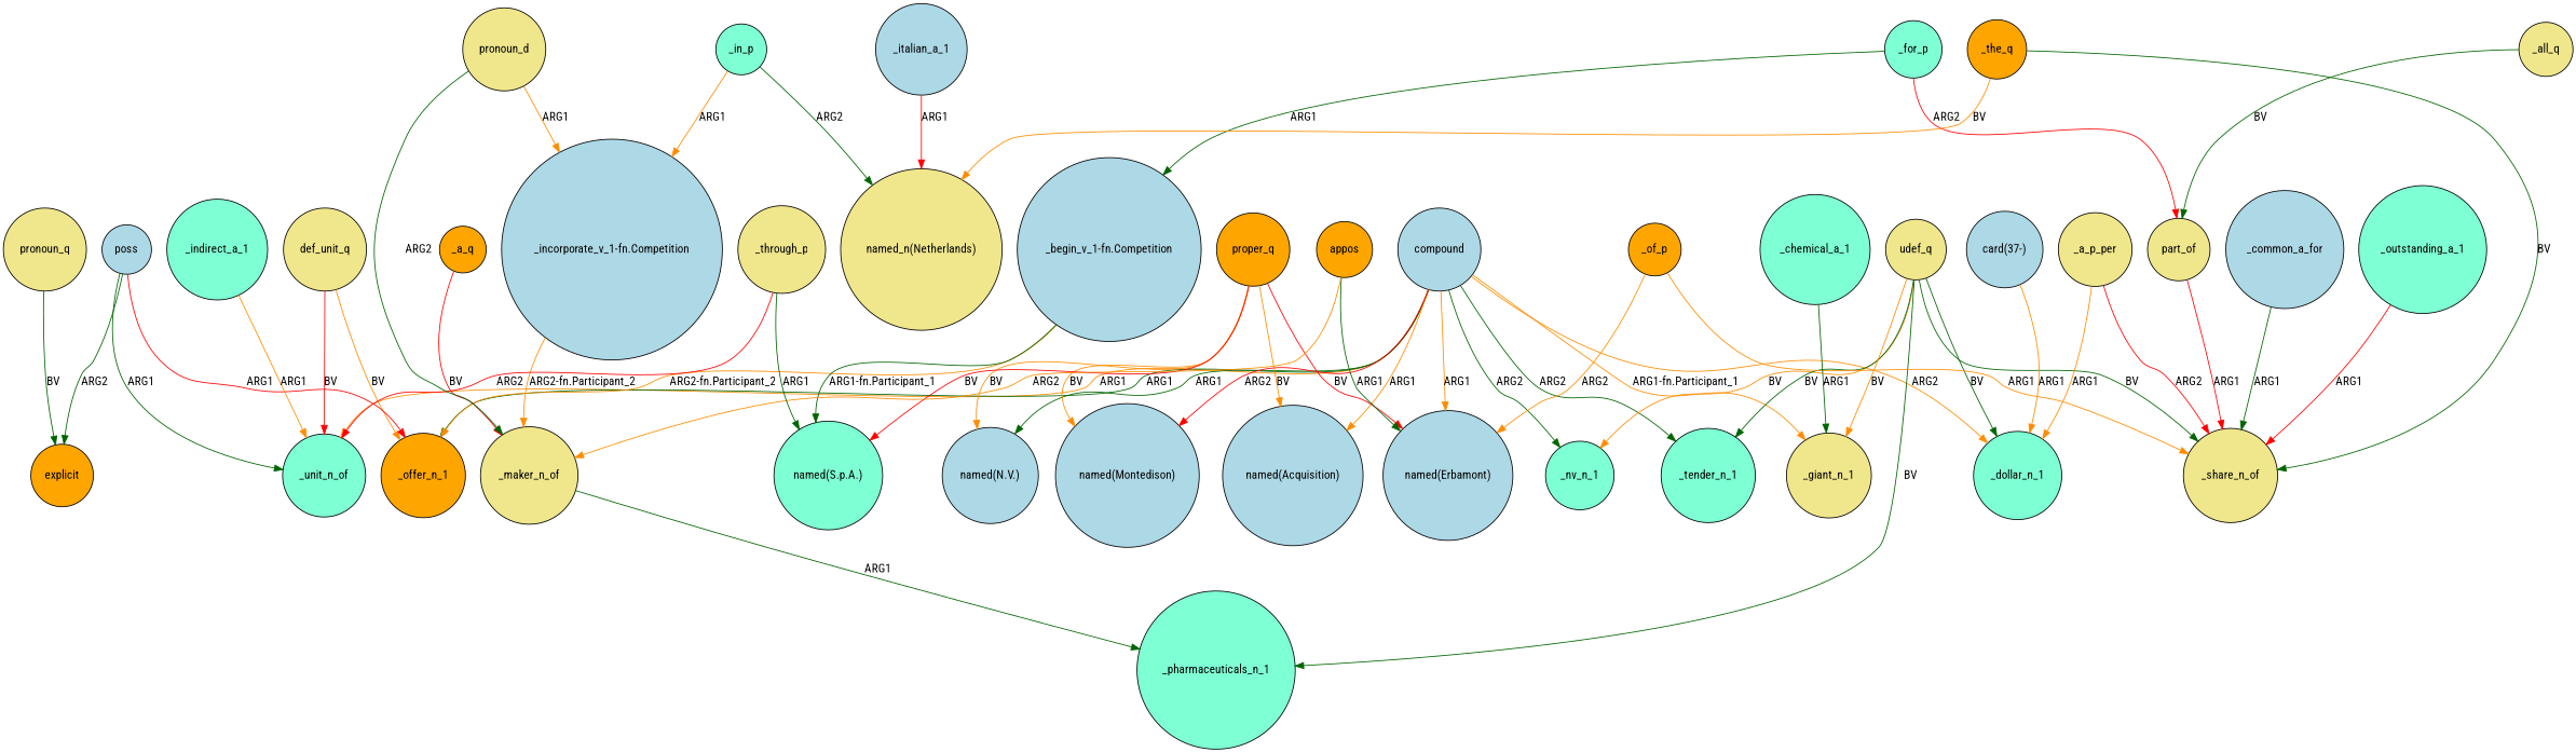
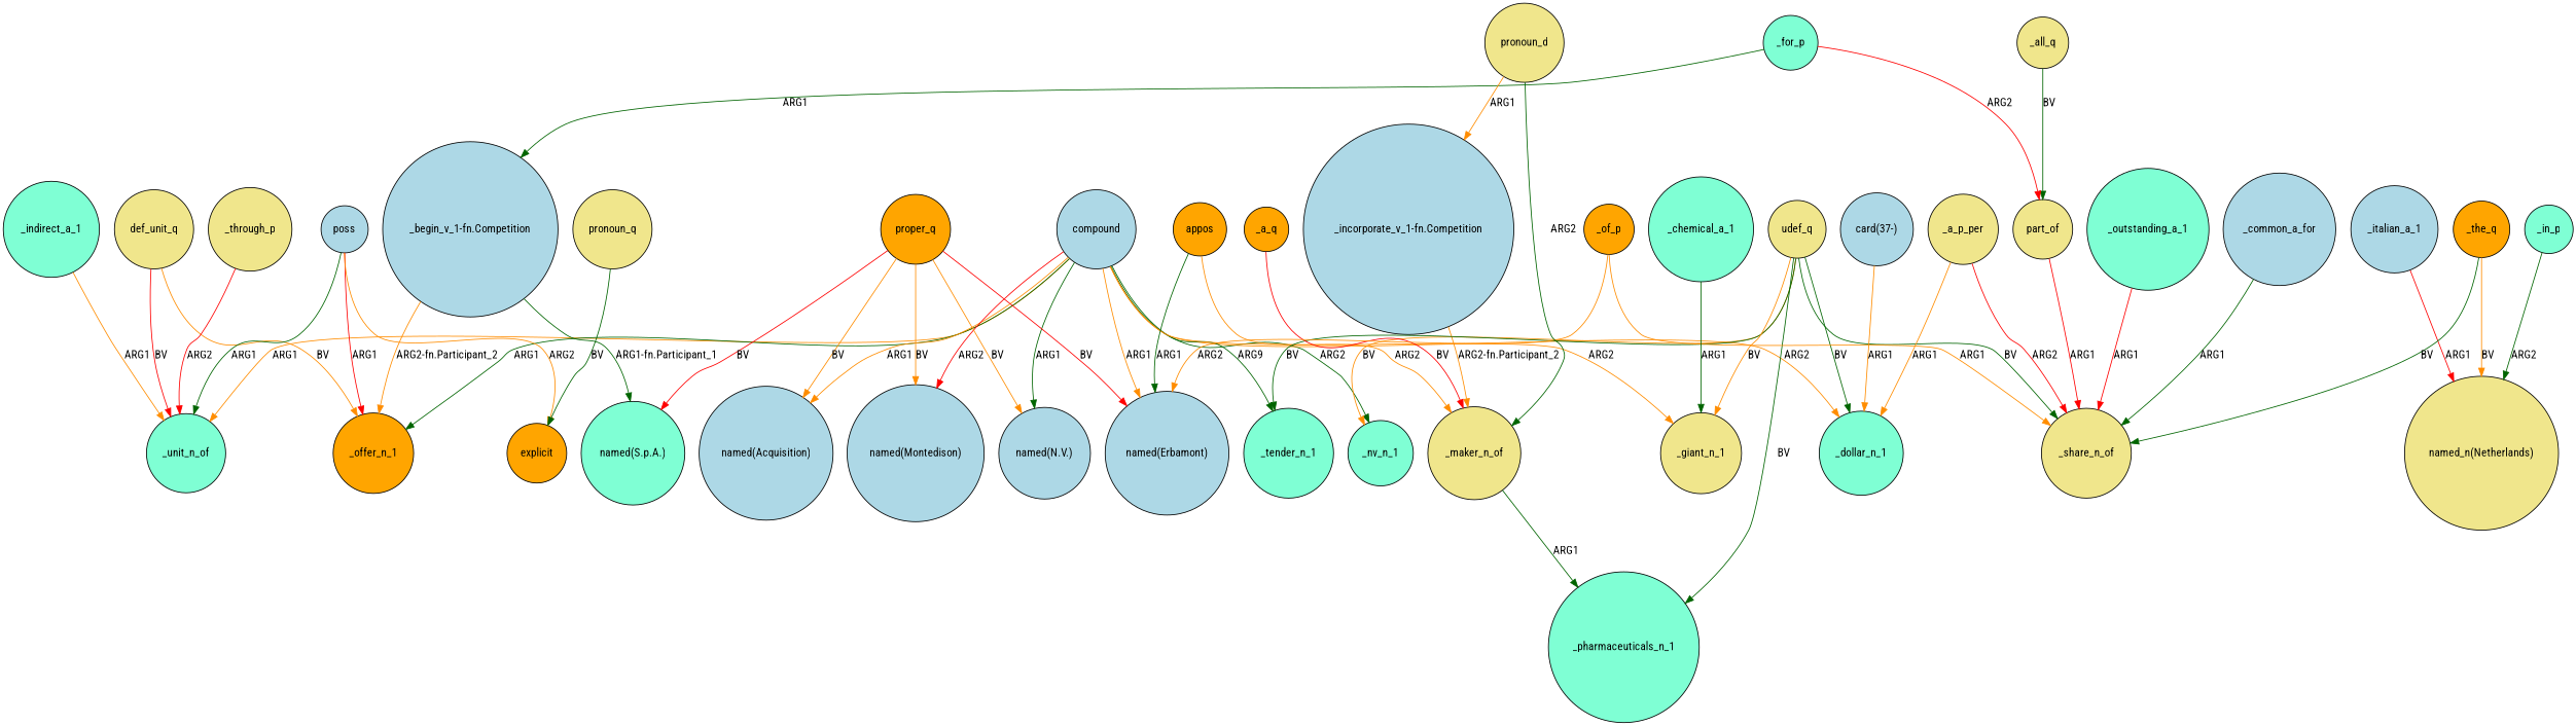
  digraph {
    fontname="Roboto Condensed"
    node [fillcolor=khaki fontname="Roboto Condensed" shape=circle style=filled]
    edge [color=darkorange fontname="Roboto Condensed"]
    n1 [label=def_unit_q]
    _unit_n_of [fillcolor=aquamarine]
    _offer_n_1 [fillcolor=orange]
    compound [fillcolor=lightblue]
    _nv_n_1 [fillcolor=aquamarine]
    "named(N.V.)" [fillcolor=lightblue]
    _dollar_n_1 [fillcolor=aquamarine]
    "named(Acquisition)" [fillcolor=lightblue]
    "named(Erbamont)" [fillcolor=lightblue]
    _tender_n_1 [fillcolor=aquamarine]
    _giant_n_1
    "named(Montedison)" [fillcolor=lightblue]
    "named(S.p.A.)" [fillcolor=aquamarine]
    _all_q
    part_of
    _share_n_of
    _for_p [fillcolor=aquamarine]
    "_begin_v_1-fn.Competition" [fillcolor=lightblue]
    proper_q [fillcolor=orange]
    appos [fillcolor=orange]
    _maker_n_of
    _pharmaceuticals_n_1 [fillcolor=aquamarine]
    poss [fillcolor=lightblue]
    n24 [fillcolor=orange label=explicit]
    _indirect_a_1 [fillcolor=aquamarine]
    "_incorporate_v_1-fn.Competition" [fillcolor=lightblue]
    udef_q
    _through_p
    _a_q [fillcolor=orange]
    _italian_a_1 [fillcolor=lightblue]
    "named_n(Netherlands)"
    _of_p [fillcolor=orange]
    _common_a_for [fillcolor=lightblue]
    _a_p_per
    "card(37-)" [fillcolor=lightblue]
    n36 [label=pronoun_d]
    _the_q [fillcolor=orange]
    _outstanding_a_1 [fillcolor=aquamarine]
    _in_p [fillcolor=aquamarine]
    _chemical_a_1 [fillcolor=aquamarine]
    pronoun_q
    n1 -> _unit_n_of [color=red label=BV]
    n1 -> _offer_n_1 [label=BV]
    compound -> _unit_n_of [label=ARG1]
    compound -> _offer_n_1 [color=darkgreen label=ARG1]
    compound -> _nv_n_1 [color=darkgreen label=ARG2]
    compound -> "named(N.V.)" [color=darkgreen label=ARG1]
    compound -> _dollar_n_1 [label=ARG2]
    compound -> "named(Acquisition)" [label=ARG1]
    compound -> "named(Erbamont)" [label=ARG1]
-   compound -> _tender_n_1 [color=darkgreen label=ARG2]
-   compound -> _giant_n_1 [label="ARG1-fn.Participant_1"]
+   compound -> _tender_n_1 [color=darkgreen label=ARG9]
+   compound -> _giant_n_1 [label=ARG2]
    compound -> "named(Montedison)" [color=red label=ARG2]
    _all_q -> part_of [color=darkgreen label=BV]
    part_of -> _share_n_of [color=red label=ARG1]
    _for_p -> part_of [color=red label=ARG2]
    _for_p -> "_begin_v_1-fn.Competition" [color=darkgreen label=ARG1]
    "_begin_v_1-fn.Competition" -> _offer_n_1 [label="ARG2-fn.Participant_2"]
    "_begin_v_1-fn.Competition" -> "named(S.p.A.)" [color=darkgreen label="ARG1-fn.Participant_1"]
    proper_q -> "named(N.V.)" [label=BV]
    proper_q -> "named(Acquisition)" [label=BV]
    proper_q -> "named(Erbamont)" [color=red label=BV]
    proper_q -> "named(Montedison)" [label=BV]
    proper_q -> "named(S.p.A.)" [color=red label=BV]
    appos -> "named(Erbamont)" [color=darkgreen label=ARG1]
    appos -> _maker_n_of [label=ARG2]
    _maker_n_of -> _pharmaceuticals_n_1 [color=darkgreen label=ARG1]
    poss -> _unit_n_of [color=darkgreen label=ARG1]
    poss -> _offer_n_1 [color=red label=ARG1]
-   poss -> n24 [color=darkgreen label=ARG2]
+   poss -> n24 [label=ARG2]
    _indirect_a_1 -> _unit_n_of [label=ARG1]
    "_incorporate_v_1-fn.Competition" -> _maker_n_of [label="ARG2-fn.Participant_2"]
    udef_q -> _nv_n_1 [label=BV]
    udef_q -> _dollar_n_1 [color=darkgreen label=BV]
    udef_q -> _tender_n_1 [color=darkgreen label=BV]
    udef_q -> _giant_n_1 [label=BV]
    udef_q -> _share_n_of [color=darkgreen label=BV]
    udef_q -> _pharmaceuticals_n_1 [color=darkgreen label=BV]
    _through_p -> _unit_n_of [color=red label=ARG2]
-   _through_p -> "named(S.p.A.)" [color=darkgreen label=ARG1]
    _a_q -> _maker_n_of [color=red label=BV]
    _italian_a_1 -> "named_n(Netherlands)" [color=red label=ARG1]
    _of_p -> "named(Erbamont)" [label=ARG2]
    _of_p -> _share_n_of [label=ARG1]
    _common_a_for -> _share_n_of [color=darkgreen label=ARG1]
    _a_p_per -> _dollar_n_1 [label=ARG1]
    _a_p_per -> _share_n_of [color=red label=ARG2]
    "card(37-)" -> _dollar_n_1 [label=ARG1]
    n36 -> _maker_n_of [color=darkgreen label=ARG2]
    n36 -> "_incorporate_v_1-fn.Competition" [label=ARG1]
    _the_q -> _share_n_of [color=darkgreen label=BV]
    _the_q -> "named_n(Netherlands)" [label=BV]
    _outstanding_a_1 -> _share_n_of [color=red label=ARG1]
-   _in_p -> "_incorporate_v_1-fn.Competition" [label=ARG1]
    _in_p -> "named_n(Netherlands)" [color=darkgreen label=ARG2]
    _chemical_a_1 -> _giant_n_1 [color=darkgreen label=ARG1]
    pronoun_q -> n24 [color=darkgreen label=BV]
  }
